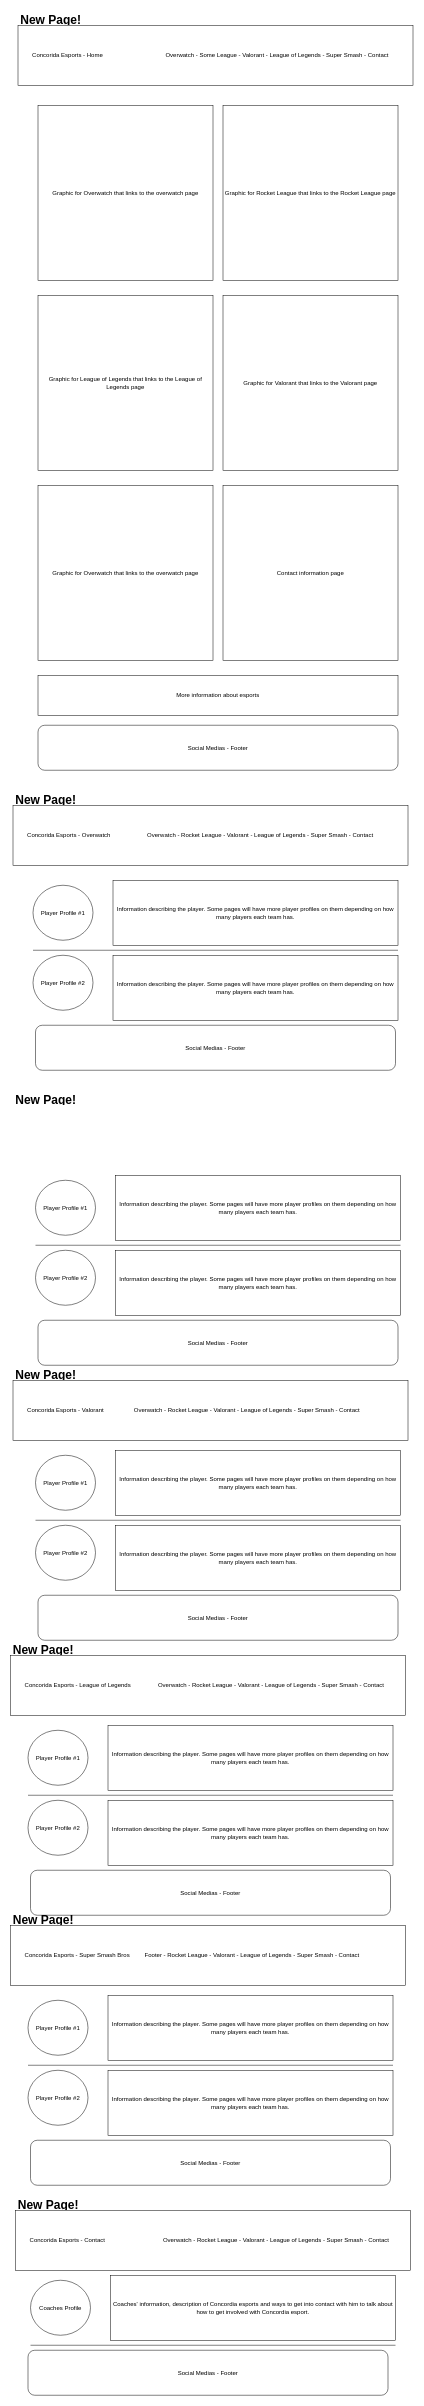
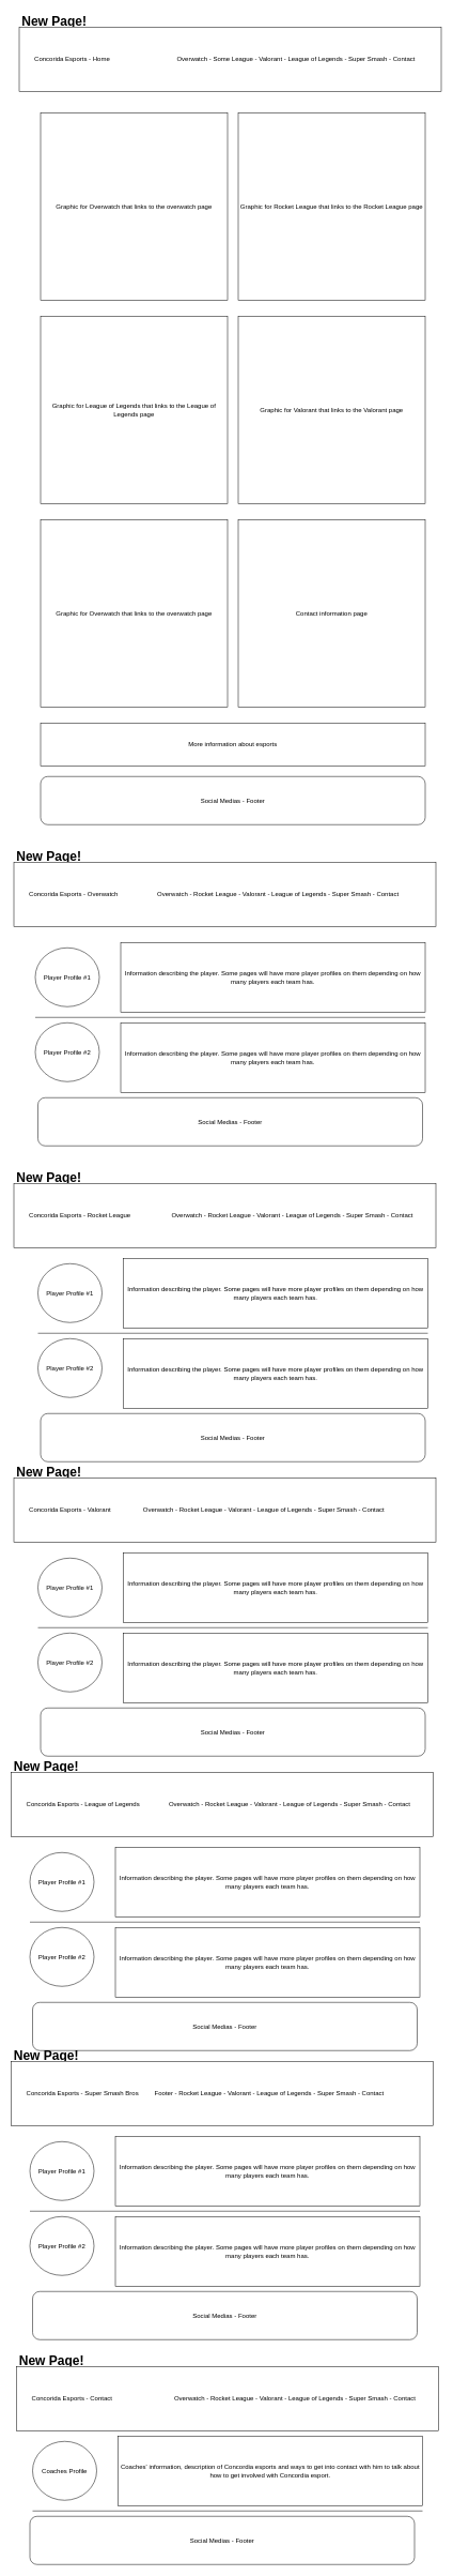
  <mxCell id="0" />
  <mxCell id="1" parent="0" />
  <mxCell id="2" value="&lt;span style=&quot;white-space: pre;&quot;&gt;&#09;&lt;/span&gt;Concorida Esports - Home&lt;span style=&quot;white-space: pre;&quot;&gt;&#09;&lt;/span&gt;&lt;span style=&quot;white-space: pre;&quot;&gt;&#09;&lt;/span&gt;&lt;span style=&quot;white-space: pre;&quot;&gt;&#09;&lt;/span&gt;&lt;span style=&quot;white-space: pre;&quot;&gt;&#09;&lt;/span&gt;&lt;span style=&quot;white-space: pre;&quot;&gt;&#09;&lt;/span&gt;Overwatch - Some League - Valorant - League of Legends - Super Smash - Contact&lt;span style=&quot;white-space: pre;&quot;&gt;&#09;&lt;/span&gt;" style="rounded=0;whiteSpace=wrap;html=1;align=left;" parent="1" vertex="1"><mxGeometry x="35" y="50" width="790" height="120" as="geometry" /></mxCell>
  <mxCell id="3" value="Graphic for Overwatch that links to the overwatch page" style="whiteSpace=wrap;html=1;aspect=fixed;" parent="1" vertex="1"><mxGeometry x="75" y="210" width="350" height="350" as="geometry" /></mxCell>
  <mxCell id="4" value="Graphic for Rocket League that links to the Rocket League page" style="whiteSpace=wrap;html=1;aspect=fixed;" parent="1" vertex="1"><mxGeometry x="445" y="210" width="350" height="350" as="geometry" /></mxCell>
  <mxCell id="5" value="Graphic for League of Legends that links to the League of Legends page" style="whiteSpace=wrap;html=1;aspect=fixed;" parent="1" vertex="1"><mxGeometry x="75" y="590" width="350" height="350" as="geometry" /></mxCell>
  <mxCell id="6" value="Graphic for Valorant that links to the Valorant page" style="whiteSpace=wrap;html=1;aspect=fixed;" parent="1" vertex="1"><mxGeometry x="445" y="590" width="350" height="350" as="geometry" /></mxCell>
  <mxCell id="7" value="Graphic for Overwatch that links to the overwatch page" style="whiteSpace=wrap;html=1;aspect=fixed;" parent="1" vertex="1"><mxGeometry x="75" y="970" width="350" height="350" as="geometry" /></mxCell>
  <mxCell id="8" value="Contact information page" style="whiteSpace=wrap;html=1;aspect=fixed;" parent="1" vertex="1"><mxGeometry x="445" y="970" width="350" height="350" as="geometry" /></mxCell>
  <mxCell id="9" value="More information about esports" style="rounded=0;whiteSpace=wrap;html=1;" parent="1" vertex="1"><mxGeometry x="75" y="1350" width="720" height="80" as="geometry" /></mxCell>
  <mxCell id="10" value="Social Medias - Footer" style="rounded=1;whiteSpace=wrap;html=1;" parent="1" vertex="1"><mxGeometry x="75" y="1450" width="720" height="90" as="geometry" /></mxCell>
  <mxCell id="11" value="&lt;span style=&quot;white-space: pre;&quot;&gt;&#09;&lt;/span&gt;Concorida Esports - Overwatch&lt;span style=&quot;white-space: pre;&quot;&gt;&#09;&lt;/span&gt;&lt;span style=&quot;white-space: pre;&quot;&gt;&#09;&lt;/span&gt;&lt;span style=&quot;white-space: pre;&quot;&gt;&#09;&lt;/span&gt;Overwatch - Rocket League - Valorant - League of Legends - Super Smash - Contact&lt;span style=&quot;white-space: pre;&quot;&gt;&#09;&lt;/span&gt;" style="rounded=0;whiteSpace=wrap;html=1;align=left;" vertex="1" parent="1"><mxGeometry x="25" y="1610" width="790" height="120" as="geometry" /></mxCell>
  <mxCell id="12" value="Player Profile #1" style="ellipse;whiteSpace=wrap;html=1;" vertex="1" parent="1"><mxGeometry x="65" y="1770" width="120" height="110" as="geometry" /></mxCell>
  <mxCell id="13" value="Information describing the player. Some pages will have more player profiles on them depending on how many players each team has." style="rounded=0;whiteSpace=wrap;html=1;" vertex="1" parent="1"><mxGeometry x="225" y="1760" width="570" height="130" as="geometry" /></mxCell>
  <mxCell id="14" value="" style="endArrow=none;html=1;rounded=0;" edge="1" parent="1"><mxGeometry width="50" height="50" relative="1" as="geometry"><mxPoint x="65" y="1900" as="sourcePoint" /><mxPoint x="795" y="1900" as="targetPoint" /></mxGeometry></mxCell>
  <mxCell id="15" value="Player Profile #2" style="ellipse;whiteSpace=wrap;html=1;" vertex="1" parent="1"><mxGeometry x="65" y="1910" width="120" height="110" as="geometry" /></mxCell>
  <mxCell id="16" value="Information describing the player. Some pages will have more player profiles on them depending on how many players each team has." style="rounded=0;whiteSpace=wrap;html=1;" vertex="1" parent="1"><mxGeometry x="225" y="1910" width="570" height="130" as="geometry" /></mxCell>
  <mxCell id="17" value="Social Medias - Footer" style="rounded=1;whiteSpace=wrap;html=1;" vertex="1" parent="1"><mxGeometry x="70" y="2050" width="720" height="90" as="geometry" /></mxCell>
+ <mxCell id="18" value="&lt;span style=&quot;white-space: pre;&quot;&gt;&#09;&lt;/span&gt;Concorida Esports - Rocket League&lt;span style=&quot;white-space: pre;&quot;&gt;&#09;&lt;/span&gt;&lt;span style=&quot;white-space: pre;&quot;&gt;&#09;&lt;/span&gt;&lt;span style=&quot;white-space: pre;&quot;&gt;&#09;&lt;/span&gt;Overwatch - Rocket League - Valorant - League of Legends - Super Smash - Contact&lt;span style=&quot;white-space: pre;&quot;&gt;&#09;&lt;/span&gt;" style="rounded=0;whiteSpace=wrap;html=1;align=left;" vertex="1" parent="1"><mxGeometry x="25" y="2210" width="790" height="120" as="geometry" /></mxCell>
  <mxCell id="19" value="Player Profile #1" style="ellipse;whiteSpace=wrap;html=1;" vertex="1" parent="1"><mxGeometry x="70" y="2360" width="120" height="110" as="geometry" /></mxCell>
  <mxCell id="20" value="Information describing the player. Some pages will have more player profiles on them depending on how many players each team has." style="rounded=0;whiteSpace=wrap;html=1;" vertex="1" parent="1"><mxGeometry x="230" y="2350" width="570" height="130" as="geometry" /></mxCell>
  <mxCell id="21" value="" style="endArrow=none;html=1;rounded=0;" edge="1" parent="1"><mxGeometry width="50" height="50" relative="1" as="geometry"><mxPoint x="70" y="2490" as="sourcePoint" /><mxPoint x="800" y="2490" as="targetPoint" /></mxGeometry></mxCell>
  <mxCell id="22" value="Player Profile #2" style="ellipse;whiteSpace=wrap;html=1;" vertex="1" parent="1"><mxGeometry x="70" y="2500" width="120" height="110" as="geometry" /></mxCell>
  <mxCell id="23" value="Information describing the player. Some pages will have more player profiles on them depending on how many players each team has." style="rounded=0;whiteSpace=wrap;html=1;" vertex="1" parent="1"><mxGeometry x="230" y="2500" width="570" height="130" as="geometry" /></mxCell>
  <mxCell id="24" value="Social Medias - Footer" style="rounded=1;whiteSpace=wrap;html=1;" vertex="1" parent="1"><mxGeometry x="75" y="2640" width="720" height="90" as="geometry" /></mxCell>
  <mxCell id="25" value="&lt;span style=&quot;white-space: pre;&quot;&gt;&#09;&lt;/span&gt;Concorida Esports - Valorant&lt;span style=&quot;white-space: pre;&quot;&gt;&#09;&lt;/span&gt;&lt;span style=&quot;white-space: pre;&quot;&gt;&#09;&lt;/span&gt;&lt;span style=&quot;white-space: pre;&quot;&gt;&#09;&lt;/span&gt;Overwatch - Rocket League - Valorant - League of Legends - Super Smash - Contact&lt;span style=&quot;white-space: pre;&quot;&gt;&#09;&lt;/span&gt;" style="rounded=0;whiteSpace=wrap;html=1;align=left;" vertex="1" parent="1"><mxGeometry x="25" y="2760" width="790" height="120" as="geometry" /></mxCell>
  <mxCell id="26" value="Player Profile #1" style="ellipse;whiteSpace=wrap;html=1;" vertex="1" parent="1"><mxGeometry x="70" y="2910" width="120" height="110" as="geometry" /></mxCell>
  <mxCell id="27" value="Information describing the player. Some pages will have more player profiles on them depending on how many players each team has." style="rounded=0;whiteSpace=wrap;html=1;" vertex="1" parent="1"><mxGeometry x="230" y="2900" width="570" height="130" as="geometry" /></mxCell>
  <mxCell id="28" value="" style="endArrow=none;html=1;rounded=0;" edge="1" parent="1"><mxGeometry width="50" height="50" relative="1" as="geometry"><mxPoint x="70" y="3040" as="sourcePoint" /><mxPoint x="800" y="3040" as="targetPoint" /></mxGeometry></mxCell>
  <mxCell id="29" value="Player Profile #2" style="ellipse;whiteSpace=wrap;html=1;" vertex="1" parent="1"><mxGeometry x="70" y="3050" width="120" height="110" as="geometry" /></mxCell>
  <mxCell id="30" value="Information describing the player. Some pages will have more player profiles on them depending on how many players each team has." style="rounded=0;whiteSpace=wrap;html=1;" vertex="1" parent="1"><mxGeometry x="230" y="3050" width="570" height="130" as="geometry" /></mxCell>
  <mxCell id="31" value="Social Medias - Footer" style="rounded=1;whiteSpace=wrap;html=1;" vertex="1" parent="1"><mxGeometry x="75" y="3190" width="720" height="90" as="geometry" /></mxCell>
  <mxCell id="32" value="Player Profile #1" style="ellipse;whiteSpace=wrap;html=1;" vertex="1" parent="1"><mxGeometry x="55" y="3460" width="120" height="110" as="geometry" /></mxCell>
  <mxCell id="33" value="Information describing the player. Some pages will have more player profiles on them depending on how many players each team has." style="rounded=0;whiteSpace=wrap;html=1;" vertex="1" parent="1"><mxGeometry x="215" y="3450" width="570" height="130" as="geometry" /></mxCell>
  <mxCell id="34" value="" style="endArrow=none;html=1;rounded=0;" edge="1" parent="1"><mxGeometry width="50" height="50" relative="1" as="geometry"><mxPoint x="55" y="3590" as="sourcePoint" /><mxPoint x="785" y="3590" as="targetPoint" /></mxGeometry></mxCell>
  <mxCell id="35" value="Player Profile #2" style="ellipse;whiteSpace=wrap;html=1;" vertex="1" parent="1"><mxGeometry x="55" y="3600" width="120" height="110" as="geometry" /></mxCell>
  <mxCell id="36" value="Information describing the player. Some pages will have more player profiles on them depending on how many players each team has." style="rounded=0;whiteSpace=wrap;html=1;" vertex="1" parent="1"><mxGeometry x="215" y="3600" width="570" height="130" as="geometry" /></mxCell>
  <mxCell id="37" value="Social Medias - Footer" style="rounded=1;whiteSpace=wrap;html=1;" vertex="1" parent="1"><mxGeometry x="60" y="3740" width="720" height="90" as="geometry" /></mxCell>
  <mxCell id="38" value="&lt;span style=&quot;white-space: pre;&quot;&gt;&#09;&lt;/span&gt;Concorida Esports - League of Legends&lt;span style=&quot;white-space: pre;&quot;&gt;&#09;&lt;/span&gt;&lt;span style=&quot;white-space: pre;&quot;&gt;&#09;&lt;/span&gt;Overwatch - Rocket League - Valorant - League of Legends - Super Smash - Contact&lt;span style=&quot;white-space: pre;&quot;&gt;&#09;&lt;/span&gt;" style="rounded=0;whiteSpace=wrap;html=1;align=left;" vertex="1" parent="1"><mxGeometry x="20" y="3310" width="790" height="120" as="geometry" /></mxCell>
  <mxCell id="39" value="Player Profile #1" style="ellipse;whiteSpace=wrap;html=1;" vertex="1" parent="1"><mxGeometry x="55" y="4000" width="120" height="110" as="geometry" /></mxCell>
  <mxCell id="40" value="Information describing the player. Some pages will have more player profiles on them depending on how many players each team has." style="rounded=0;whiteSpace=wrap;html=1;" vertex="1" parent="1"><mxGeometry x="215" y="3990" width="570" height="130" as="geometry" /></mxCell>
  <mxCell id="41" value="" style="endArrow=none;html=1;rounded=0;" edge="1" parent="1"><mxGeometry width="50" height="50" relative="1" as="geometry"><mxPoint x="55" y="4130" as="sourcePoint" /><mxPoint x="785" y="4130" as="targetPoint" /></mxGeometry></mxCell>
  <mxCell id="42" value="Player Profile #2" style="ellipse;whiteSpace=wrap;html=1;" vertex="1" parent="1"><mxGeometry x="55" y="4140" width="120" height="110" as="geometry" /></mxCell>
  <mxCell id="43" value="Information describing the player. Some pages will have more player profiles on them depending on how many players each team has." style="rounded=0;whiteSpace=wrap;html=1;" vertex="1" parent="1"><mxGeometry x="215" y="4140" width="570" height="130" as="geometry" /></mxCell>
  <mxCell id="44" value="Social Medias - Footer" style="rounded=1;whiteSpace=wrap;html=1;" vertex="1" parent="1"><mxGeometry x="60" y="4280" width="720" height="90" as="geometry" /></mxCell>
  <mxCell id="45" value="&lt;span style=&quot;white-space: pre;&quot;&gt;&#09;&lt;/span&gt;Concorida Esports - Super Smash Bros&lt;span style=&quot;white-space: pre;&quot;&gt;&#09;&lt;/span&gt;&lt;span style=&quot;white-space: pre;&quot;&gt;&#09;&lt;/span&gt;Footer - Rocket League - Valorant - League of Legends - Super Smash - Contact&lt;span style=&quot;white-space: pre;&quot;&gt;&#09;&lt;/span&gt;" style="rounded=0;whiteSpace=wrap;html=1;align=left;" vertex="1" parent="1"><mxGeometry x="20" y="3850" width="790" height="120" as="geometry" /></mxCell>
  <mxCell id="46" value="&lt;h1&gt;New Page!&lt;/h1&gt;" style="text;html=1;strokeColor=none;fillColor=none;spacing=5;spacingTop=-20;whiteSpace=wrap;overflow=hidden;rounded=0;" vertex="1" parent="1"><mxGeometry x="20" y="3820" width="190" height="30" as="geometry" /></mxCell>
  <mxCell id="47" value="&lt;h1&gt;New Page!&lt;/h1&gt;" style="text;html=1;strokeColor=none;fillColor=none;spacing=5;spacingTop=-20;whiteSpace=wrap;overflow=hidden;rounded=0;" vertex="1" parent="1"><mxGeometry x="20" y="3280" width="190" height="30" as="geometry" /></mxCell>
  <mxCell id="48" value="&lt;h1&gt;New Page!&lt;/h1&gt;" style="text;html=1;strokeColor=none;fillColor=none;spacing=5;spacingTop=-20;whiteSpace=wrap;overflow=hidden;rounded=0;" vertex="1" parent="1"><mxGeometry x="25" y="2730" width="190" height="30" as="geometry" /></mxCell>
  <mxCell id="49" value="&lt;h1&gt;New Page!&lt;/h1&gt;" style="text;html=1;strokeColor=none;fillColor=none;spacing=5;spacingTop=-20;whiteSpace=wrap;overflow=hidden;rounded=0;" vertex="1" parent="1"><mxGeometry x="25" y="2180" width="190" height="30" as="geometry" /></mxCell>
  <mxCell id="50" value="&lt;h1&gt;New Page!&lt;/h1&gt;" style="text;html=1;strokeColor=none;fillColor=none;spacing=5;spacingTop=-20;whiteSpace=wrap;overflow=hidden;rounded=0;" vertex="1" parent="1"><mxGeometry x="25" y="1580" width="190" height="30" as="geometry" /></mxCell>
  <mxCell id="51" value="&lt;h1&gt;New Page!&lt;/h1&gt;" style="text;html=1;strokeColor=none;fillColor=none;spacing=5;spacingTop=-20;whiteSpace=wrap;overflow=hidden;rounded=0;" vertex="1" parent="1"><mxGeometry x="35" y="20" width="190" height="30" as="geometry" /></mxCell>
  <mxCell id="52" value="&lt;span style=&quot;white-space: pre;&quot;&gt;&#09;&lt;/span&gt;Concorida Esports - Contact&lt;span style=&quot;white-space: pre;&quot;&gt;&#09;&lt;/span&gt;&lt;span style=&quot;white-space: pre;&quot;&gt;&#09;&lt;span style=&quot;white-space: pre;&quot;&gt;&#09;&lt;/span&gt;&lt;span style=&quot;white-space: pre;&quot;&gt;&#09;&lt;/span&gt;&lt;span style=&quot;white-space: pre;&quot;&gt;&#09;&lt;/span&gt;&lt;/span&gt;Overwatch - Rocket League - Valorant - League of Legends - Super Smash - Contact&lt;span style=&quot;white-space: pre;&quot;&gt;&#09;&lt;/span&gt;" style="rounded=0;whiteSpace=wrap;html=1;align=left;" vertex="1" parent="1"><mxGeometry x="30" y="4420" width="790" height="120" as="geometry" /></mxCell>
  <mxCell id="53" value="&lt;h1&gt;New Page!&lt;/h1&gt;" style="text;html=1;strokeColor=none;fillColor=none;spacing=5;spacingTop=-20;whiteSpace=wrap;overflow=hidden;rounded=0;" vertex="1" parent="1"><mxGeometry x="30" y="4390" width="190" height="30" as="geometry" /></mxCell>
  <mxCell id="54" value="Social Medias - Footer" style="rounded=1;whiteSpace=wrap;html=1;" vertex="1" parent="1"><mxGeometry x="55" y="4700" width="720" height="90" as="geometry" /></mxCell>
  <mxCell id="55" value="Coaches Profile" style="ellipse;whiteSpace=wrap;html=1;" vertex="1" parent="1"><mxGeometry x="60" y="4560" width="120" height="110" as="geometry" /></mxCell>
  <mxCell id="56" value="Coaches' information, description of Concordia esports and ways to get into contact with him to talk about how to get involved with Concordia esport." style="rounded=0;whiteSpace=wrap;html=1;" vertex="1" parent="1"><mxGeometry x="220" y="4550" width="570" height="130" as="geometry" /></mxCell>
  <mxCell id="57" value="" style="endArrow=none;html=1;rounded=0;" edge="1" parent="1"><mxGeometry width="50" height="50" relative="1" as="geometry"><mxPoint x="60" y="4690" as="sourcePoint" /><mxPoint x="790" y="4690" as="targetPoint" /></mxGeometry></mxCell>
